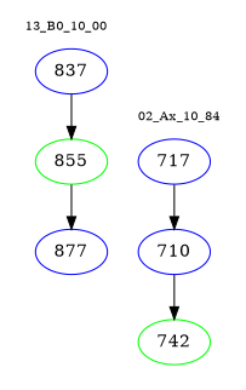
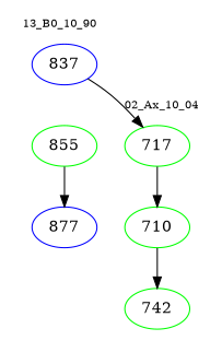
  digraph {
    node [color=blue]
    edge [color=black]
-   n1 [label=717]
-   n2 [label=710]
+   n1 [color=green label=717]
+   n2 [color=green label=710]
    n3 [color=green label=742]
    n4 [label=837]
    n5 [color=green label=855]
    n6 [label=877]
    subgraph cluster_1 {
      color=white
      fontsize=10
-     label="02_Ax_10_84"
+     label="02_Ax_10_04"
      n1
      n2
      n3
    }
    subgraph cluster_2 {
      color=white
      fontsize=10
-     label="13_B0_10_00"
+     label="13_B0_10_90"
      n4
      n5
      n6
    }
    n1 -> n2
    n2 -> n3
-   n4 -> n5
+   n4 -> n1
    n5 -> n6
  }
